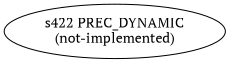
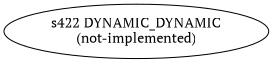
  digraph {
    rankdir=TB
    fontname="PT Serif"
-   n1 [label="s422 PREC_DYNAMIC\n(not-implemented)" fontname="PT Serif"]
+   n1 [label="s422 DYNAMIC_DYNAMIC\n(not-implemented)" fontname="PT Serif"]
  }
